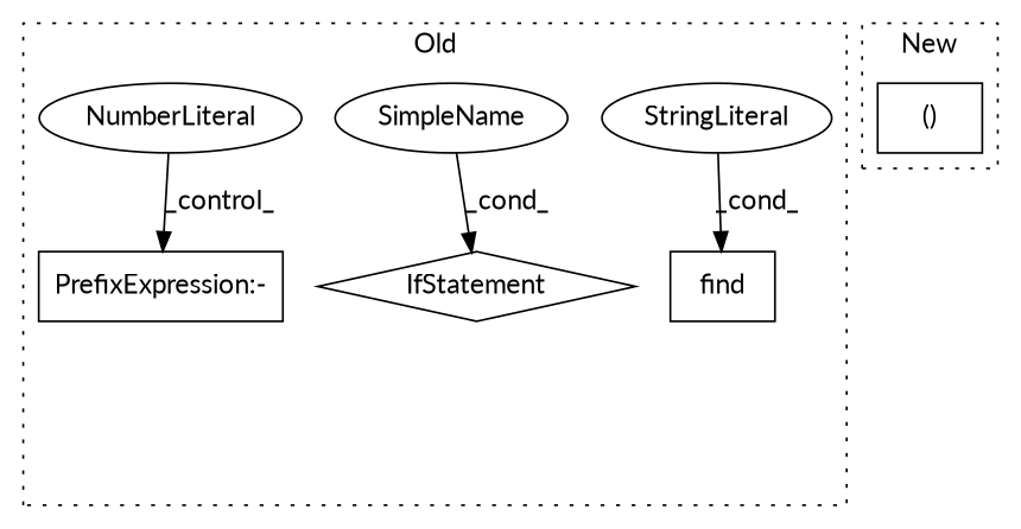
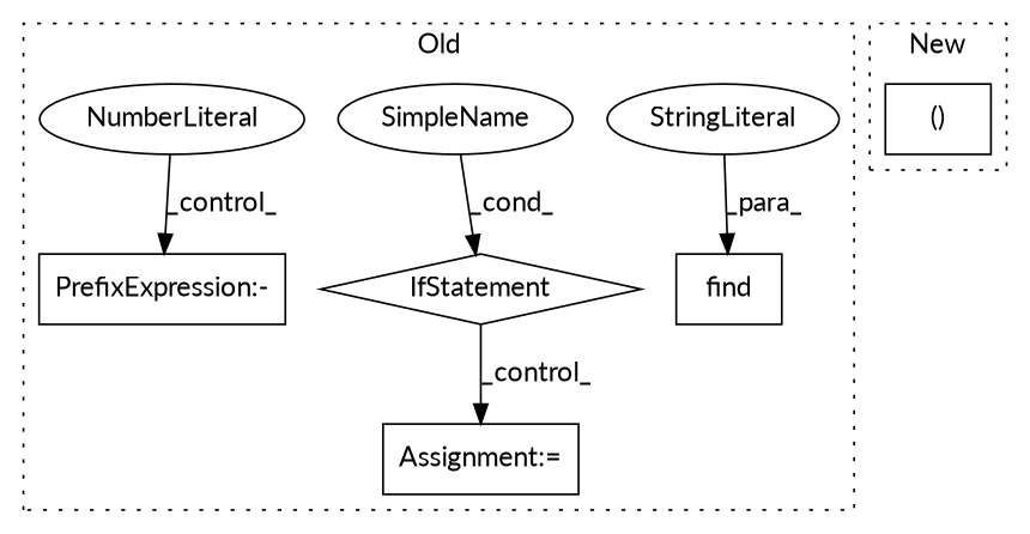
  digraph {
    fontname=Lato
    node [fontname=Lato l=1 shape=box]
    edge [fontname=Lato]
    n1 [a=32 l="5,1" label=find s="5753,5761"]
    n2 [a=45 l=3 label=StringLiteral s=5758 shape=ellipse]
    n3 [a=25 l="4,2" label=IfStatement s="5772,5796" shape=diamond]
    n4 [a=42 label=SimpleName shape=ellipse l=""]
+   n5 [a=7 label="Assignment:=" s=5821]
    n6 [a=38 label="PrefixExpression:-" s=5794]
    n7 [a=34 label=NumberLiteral s=5795 shape=ellipse]
    n8 [a=106 l=35 label="()" s=5123]
    subgraph cluster_1 {
      label=Old
      style=dotted
      n1
      n2
      n3
      n4
+     n5
      n6
      n7
    }
    subgraph cluster_2 {
      label=New
      style=dotted
      n8
    }
-   n2 -> n1 [label=_cond_]
+   n2 -> n1 [label=_para_]
+   n3 -> n5 [label=_control_]
    n4 -> n3 [label=_cond_]
    n7 -> n6 [label=_control_]
  }
